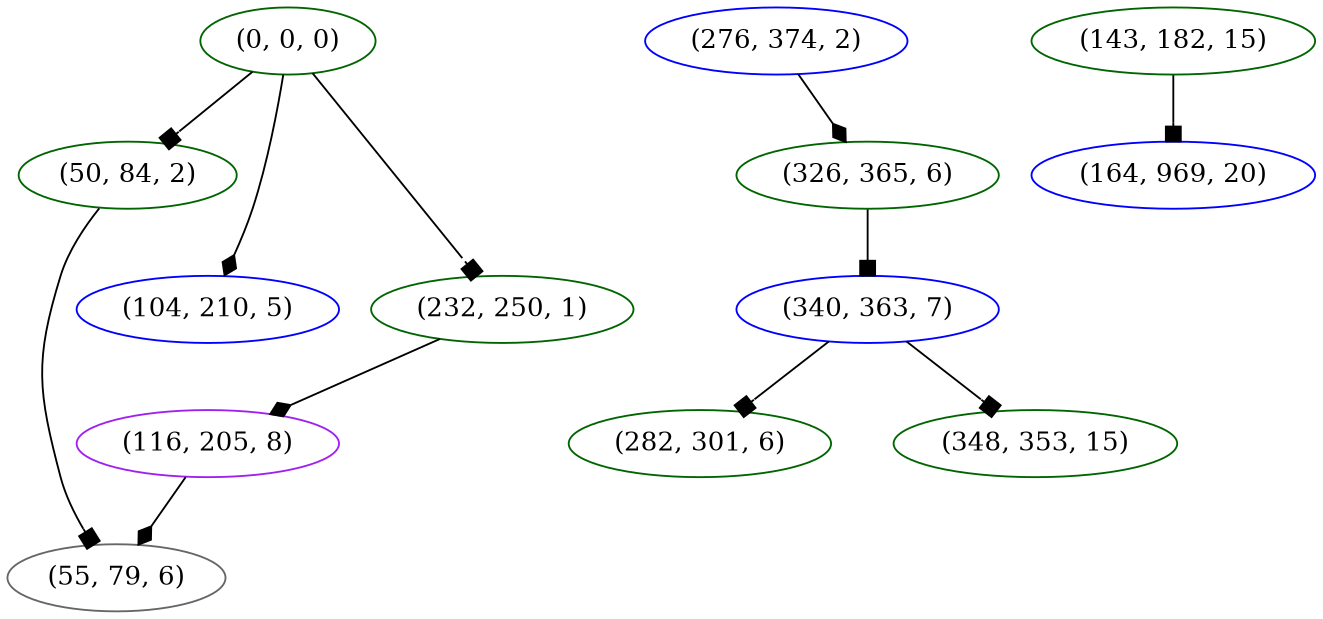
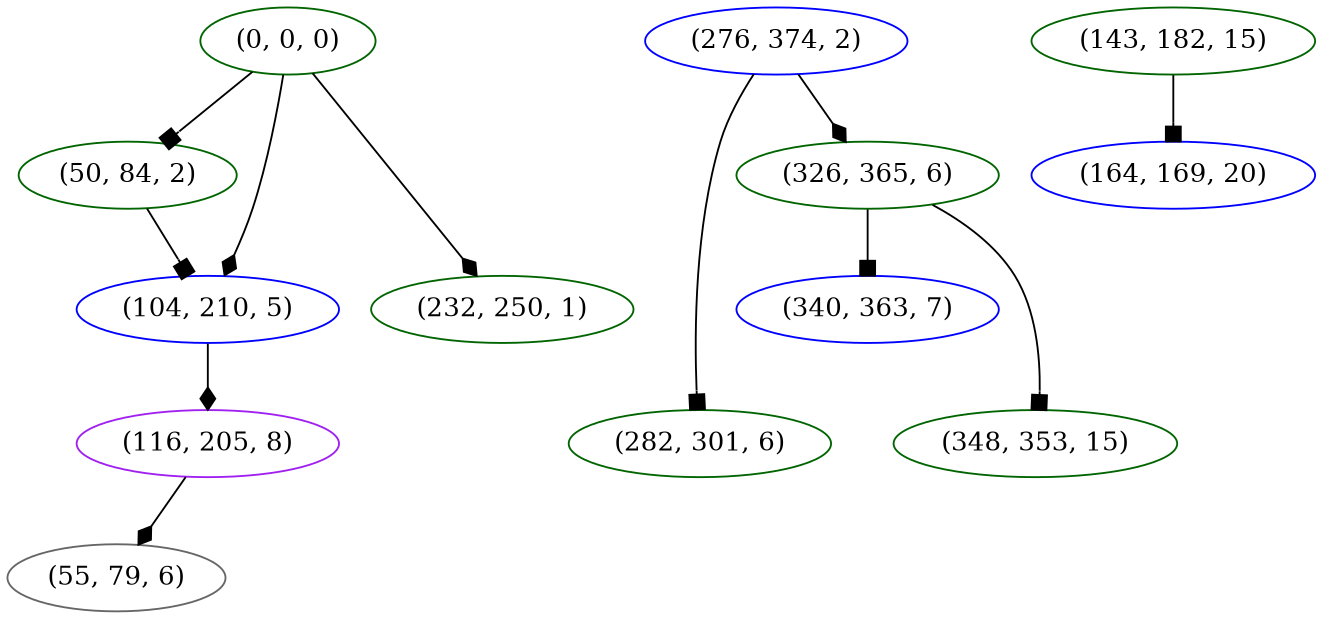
  digraph {
    node [color=darkgreen]
    edge [arrowhead=box]
    "(0, 0, 0)"
    "(50, 84, 2)"
    "(104, 210, 5)" [color=blue]
    "(232, 250, 1)"
    "(55, 79, 6)" [color=gray40]
    "(116, 205, 8)" [color=purple]
    "(282, 301, 6)"
    "(276, 374, 2)" [color=blue]
    "(326, 365, 6)"
    "(143, 182, 15)"
-   "(164, 169, 20)" [color=blue label="(164, 969, 20)"]
+   "(164, 169, 20)" [color=blue]
    "(340, 363, 7)" [color=blue]
    "(348, 353, 15)"
    "(0, 0, 0)" -> "(50, 84, 2)"
    "(0, 0, 0)" -> "(104, 210, 5)" [arrowhead=diamond]
-   "(0, 0, 0)" -> "(232, 250, 1)"
-   "(50, 84, 2)" -> "(55, 79, 6)"
-   "(232, 250, 1)" -> "(116, 205, 8)" [arrowhead=diamond]
+   "(0, 0, 0)" -> "(232, 250, 1)" [arrowhead=diamond]
+   "(50, 84, 2)" -> "(104, 210, 5)"
+   "(104, 210, 5)" -> "(116, 205, 8)" [arrowhead=diamond]
    "(116, 205, 8)" -> "(55, 79, 6)" [arrowhead=diamond]
-   "(340, 363, 7)" -> "(282, 301, 6)"
+   "(276, 374, 2)" -> "(282, 301, 6)"
    "(276, 374, 2)" -> "(326, 365, 6)" [arrowhead=diamond]
    "(326, 365, 6)" -> "(340, 363, 7)"
    "(143, 182, 15)" -> "(164, 169, 20)"
-   "(340, 363, 7)" -> "(348, 353, 15)"
+   "(326, 365, 6)" -> "(348, 353, 15)"
  }
